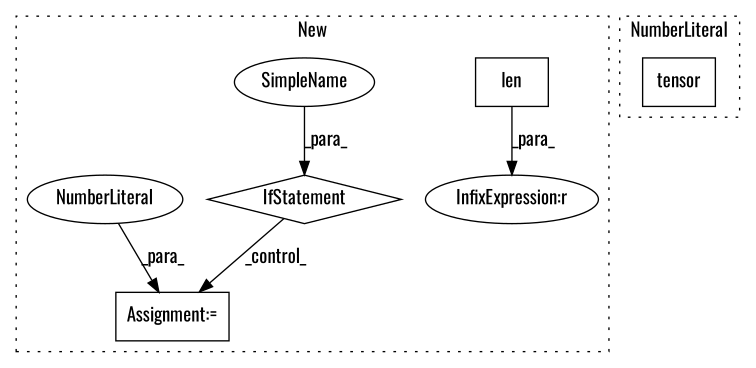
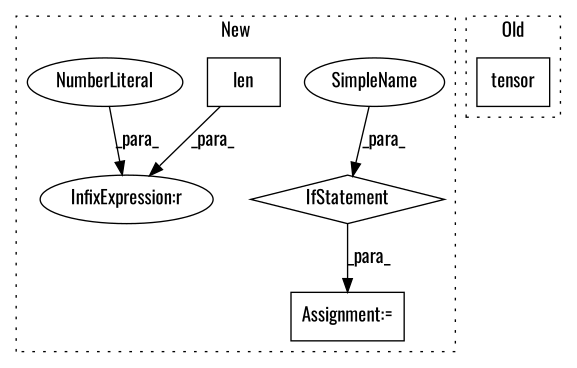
  digraph {
    fontname=Oswald
    node [a=32 fontname=Oswald l=1 shape=box]
    edge [fontname=Oswald]
    n1 [l="4,1" label=len s="4192,4215"]
    n2 [a=25 l="4,2" label=IfStatement s="4188,4221" shape=diamond]
    n3 [a=42 label=SimpleName shape=ellipse l=""]
    n4 [a=7 label="Assignment:=" s=4237]
    n5 [a=27 l=4 label="InfixExpression:r" s=4216 shape=ellipse]
    n6 [a=34 label=NumberLiteral s=4220 shape=ellipse]
    n7 [l="7,1" label=tensor s="3996,4014"]
    subgraph cluster_1 {
      label=New
      style=dotted
      n1
      n2
      n3
      n4
      n5
      n6
    }
    subgraph cluster_2 {
-     label=NumberLiteral
+     label=Old
      style=dotted
      n7
    }
    n1 -> n5 [label=_para_]
-   n2 -> n4 [label=_control_]
+   n2 -> n4 [label=_para_]
    n3 -> n2 [label=_para_]
-   n6 -> n4 [label=_para_]
+   n6 -> n5 [label=_para_]
  }
